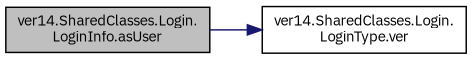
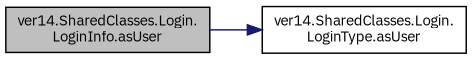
  digraph {
    rankdir=LR
    fontname="IBM Plex Sans"
    node [color=black fontname="IBM Plex Sans" fontsize=10 shape=record style=filled]
    n1 [fillcolor=grey75 fontcolor=black height=0.2 label="ver14.SharedClasses.Login.\lLoginInfo.asUser" width=0.4]
-   n2 [fillcolor=white height=0.2 label="ver14.SharedClasses.Login.\lLoginType.ver" width=0.4]
+   n2 [fillcolor=white height=0.2 label="ver14.SharedClasses.Login.\lLoginType.asUser" width=0.4]
    n1 -> n2 [color=midnightblue fontname="IBM Plex Sans" fontsize=10 labelfontname=Helvetica labelfontsize=10 style=solid]
  }
